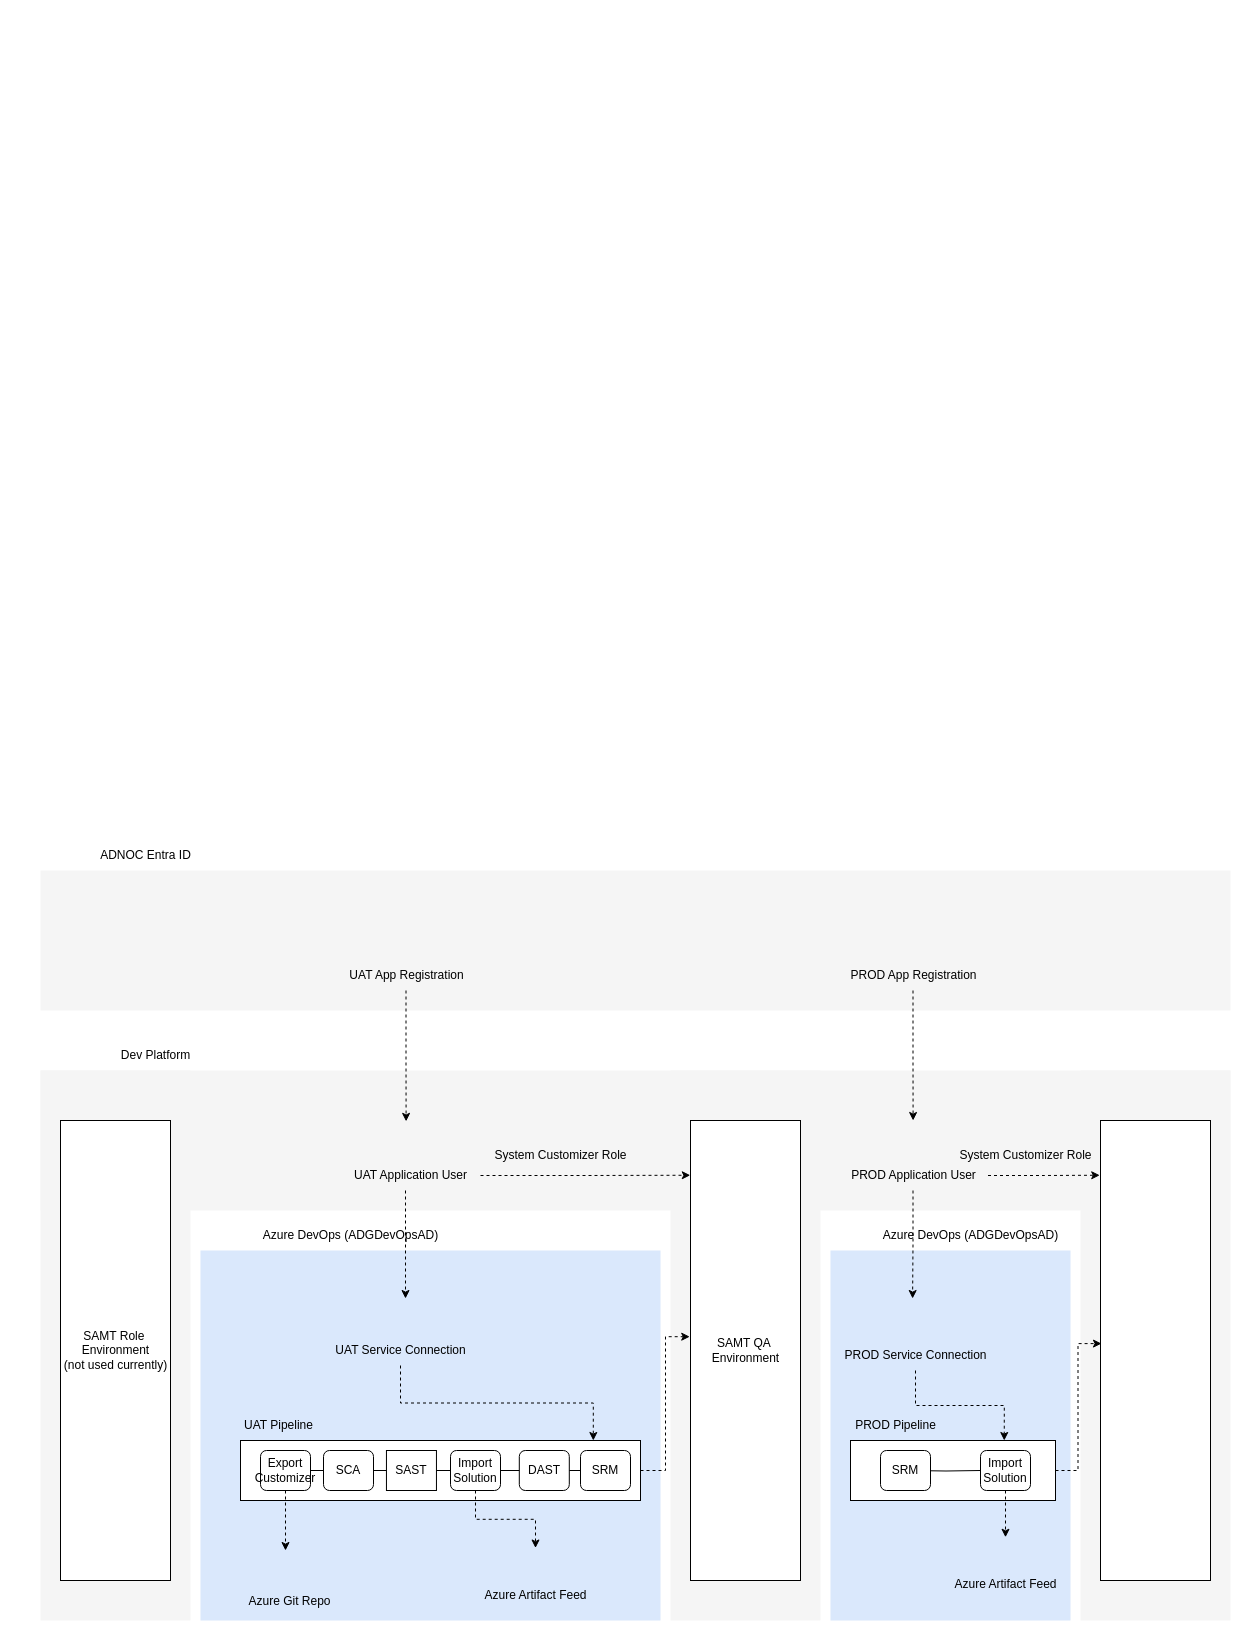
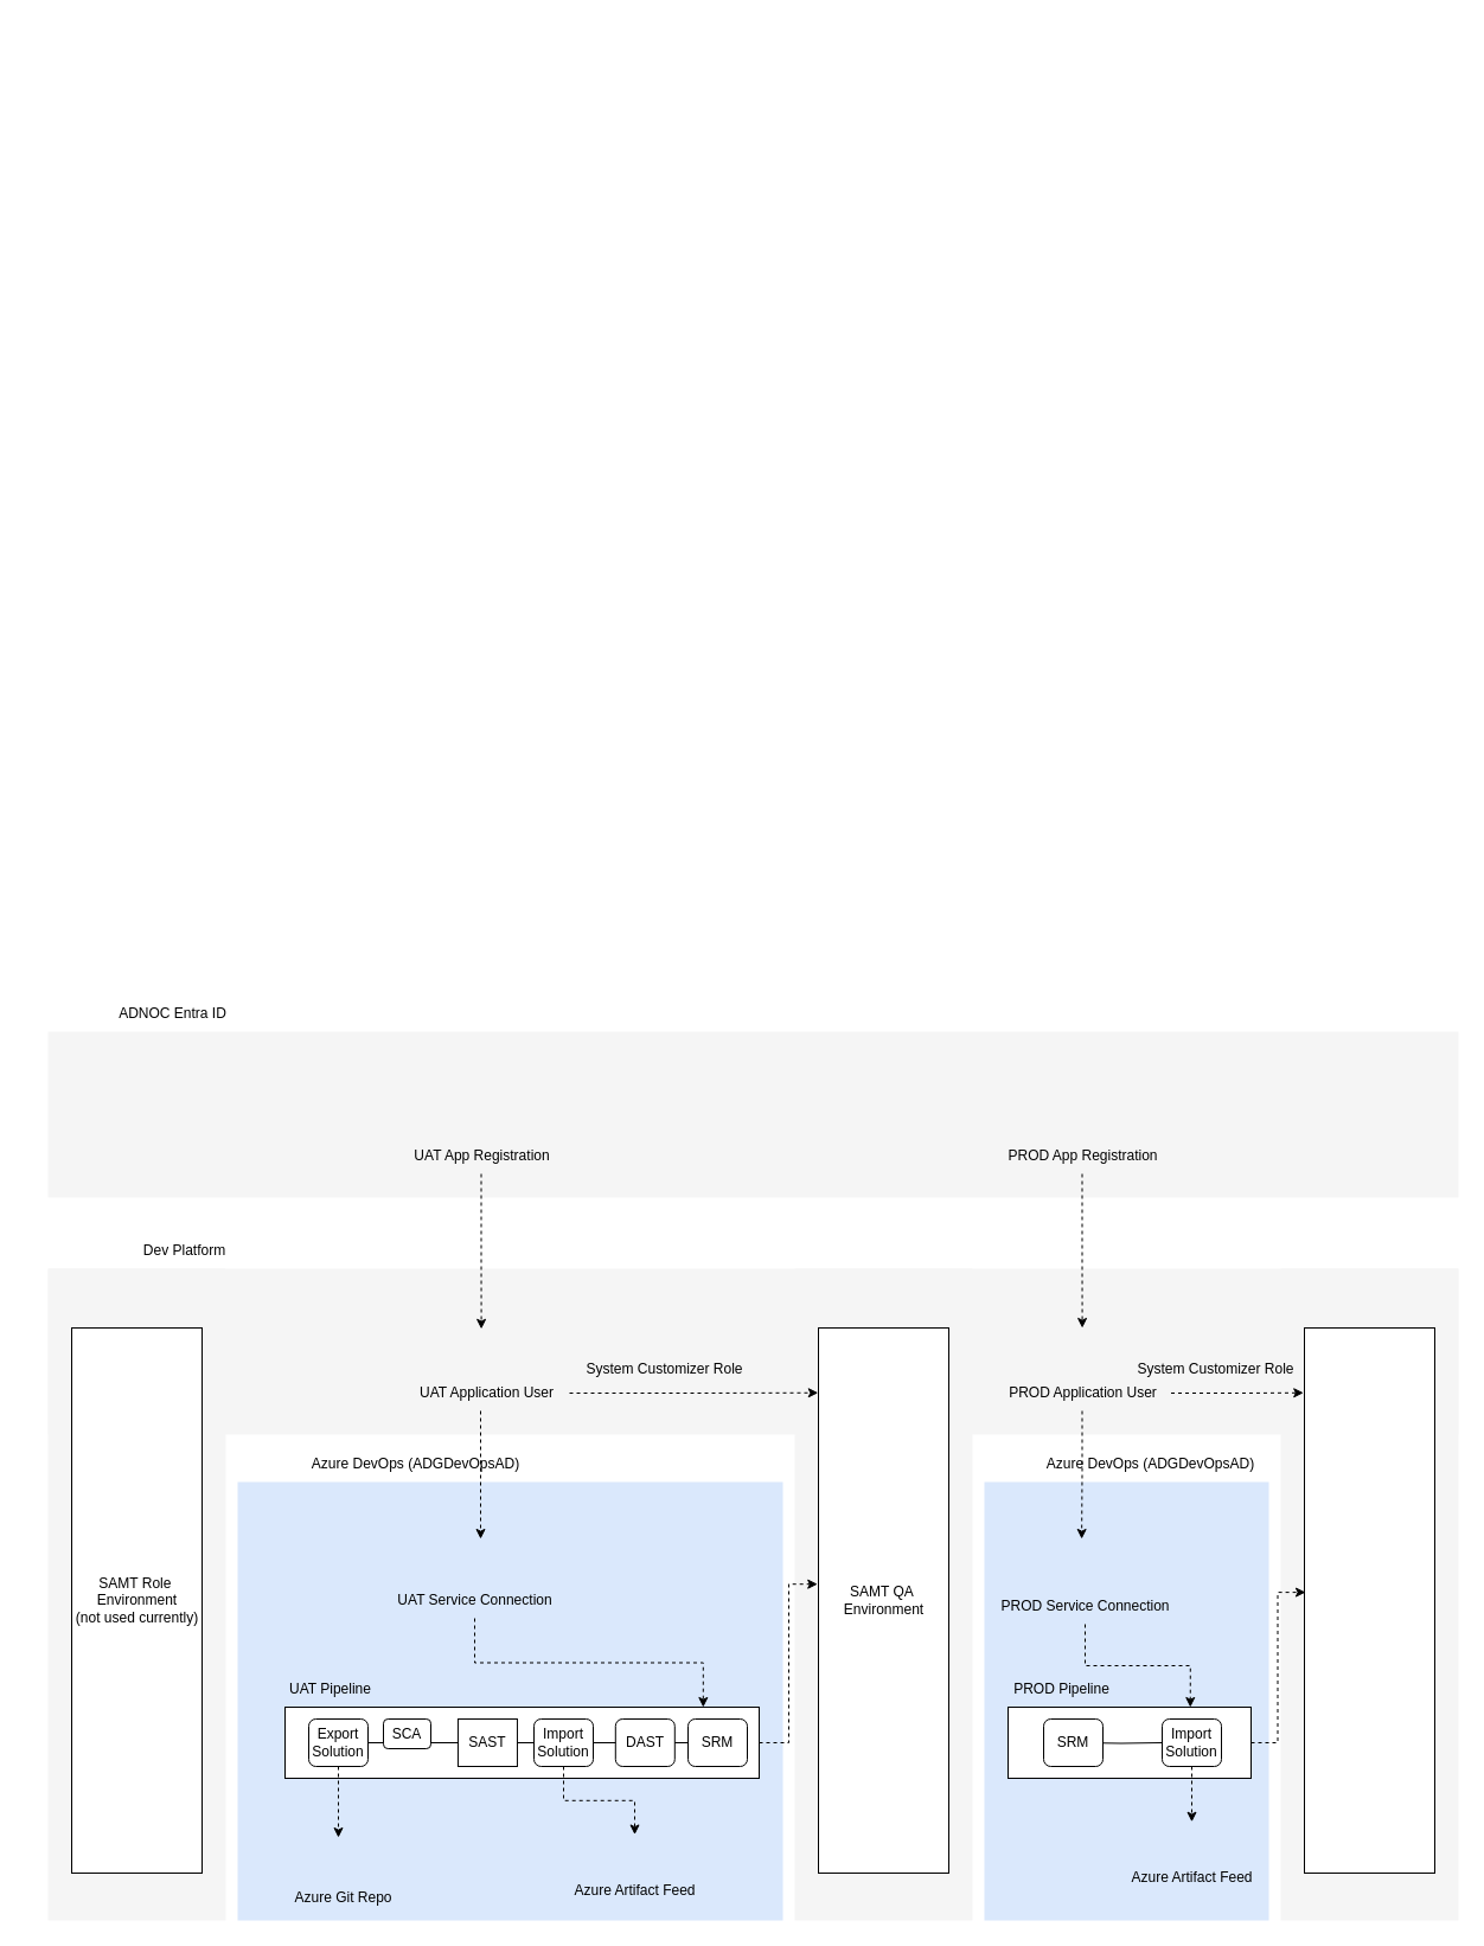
  <mxCell id="0" />
  <mxCell id="1" parent="0" />
  <mxCell id="2" value="" style="shape=image;verticalLabelPosition=bottom;labelBackgroundColor=default;verticalAlign=top;aspect=fixed;imageAspect=0;image=https://miro.medium.com/v2/resize:fit:2000/1*0HbEFIQikFJHxJ6rEJwa5Q.png;" vertex="1" parent="1"><mxGeometry x="20" y="20" width="1200" height="685" as="geometry" /></mxCell>
  <mxCell id="3" value="" style="rounded=0;whiteSpace=wrap;html=1;fillColor=#f5f5f5;fontColor=#333333;strokeColor=none;" vertex="1" parent="1"><mxGeometry x="40" y="870" width="1190" height="140" as="geometry" /></mxCell>
  <mxCell id="4" value="" style="shape=image;verticalLabelPosition=bottom;labelBackgroundColor=default;verticalAlign=top;aspect=fixed;imageAspect=0;image=https://upload.wikimedia.org/wikipedia/commons/thumb/8/8c/Microsoft_Entra_ID_color_icon.svg/1200px-Microsoft_Entra_ID_color_icon.svg.png;" vertex="1" parent="1"><mxGeometry x="60" y="850" width="40" height="40" as="geometry" /></mxCell>
  <mxCell id="5" value="ADNOC Entra ID" style="text;html=1;align=center;verticalAlign=middle;resizable=0;points=[];autosize=1;strokeColor=none;fillColor=none;" vertex="1" parent="1"><mxGeometry x="90" y="840" width="110" height="30" as="geometry" /></mxCell>
  <mxCell id="6" value="" style="shape=image;verticalLabelPosition=bottom;verticalAlign=top;imageAspect=0;image=https://encrypted-tbn0.gstatic.com/images?q=tbn:ANd9GcQ5NBB-wAejjdB5ZR6SHPuw1Ma1UUbCgcB20g&amp;s;" vertex="1" parent="1"><mxGeometry x="373" y="890" width="65" height="55" as="geometry" /></mxCell>
  <mxCell id="7" value="" style="shape=image;verticalLabelPosition=bottom;verticalAlign=top;imageAspect=0;image=https://encrypted-tbn0.gstatic.com/images?q=tbn:ANd9GcQ5NBB-wAejjdB5ZR6SHPuw1Ma1UUbCgcB20g&amp;s;" vertex="1" parent="1"><mxGeometry x="880" y="890" width="65" height="55" as="geometry" /></mxCell>
  <mxCell id="8" value="UAT App Registration" style="text;html=1;align=center;verticalAlign=middle;resizable=0;points=[];autosize=1;strokeColor=none;fillColor=none;" vertex="1" parent="1"><mxGeometry x="335.5" y="960" width="140" height="30" as="geometry" /></mxCell>
  <mxCell id="9" value="PROD App Registration" style="text;html=1;align=center;verticalAlign=middle;resizable=0;points=[];autosize=1;strokeColor=none;fillColor=none;" vertex="1" parent="1"><mxGeometry x="837.5" y="960" width="150" height="30" as="geometry" /></mxCell>
  <mxCell id="10" value="" style="rounded=0;whiteSpace=wrap;html=1;fillColor=#f5f5f5;fontColor=#333333;strokeColor=none;" vertex="1" parent="1"><mxGeometry x="40" y="1070" width="1190" height="140" as="geometry" /></mxCell>
  <mxCell id="11" value="" style="rounded=0;whiteSpace=wrap;html=1;fillColor=#f5f5f5;fontColor=#333333;strokeColor=none;" vertex="1" parent="1"><mxGeometry x="40" y="1070" width="150" height="550" as="geometry" /></mxCell>
  <mxCell id="12" value="" style="rounded=0;whiteSpace=wrap;html=1;fillColor=#f5f5f5;fontColor=#333333;strokeColor=none;" vertex="1" parent="1"><mxGeometry x="670" y="1070" width="150" height="550" as="geometry" /></mxCell>
  <mxCell id="13" value="" style="rounded=0;whiteSpace=wrap;html=1;fillColor=#f5f5f5;fontColor=#333333;strokeColor=none;" vertex="1" parent="1"><mxGeometry x="1080" y="1070" width="150" height="550" as="geometry" /></mxCell>
  <mxCell id="14" value="" style="rounded=0;whiteSpace=wrap;html=1;fillColor=#dae8fc;strokeColor=none;" vertex="1" parent="1"><mxGeometry x="200" y="1250" width="460" height="370" as="geometry" /></mxCell>
  <mxCell id="15" value="" style="rounded=0;whiteSpace=wrap;html=1;fillColor=#dae8fc;strokeColor=none;" vertex="1" parent="1"><mxGeometry x="830" y="1250" width="240" height="370" as="geometry" /></mxCell>
  <mxCell id="16" value="" style="shape=image;verticalLabelPosition=bottom;verticalAlign=top;imageAspect=0;image=https://encrypted-tbn0.gstatic.com/images?q=tbn:ANd9GcSsRvpWXsSxfzEMwDkS5pWxn-mvL3S2PMxv0A&amp;s;" vertex="1" parent="1"><mxGeometry x="50" y="1040" width="50" height="49.5" as="geometry" /></mxCell>
  <mxCell id="17" value="Dev Platform" style="text;html=1;align=center;verticalAlign=middle;resizable=0;points=[];autosize=1;strokeColor=none;fillColor=none;" vertex="1" parent="1"><mxGeometry x="100" y="1040" width="110" height="30" as="geometry" /></mxCell>
  <mxCell id="18" value="" style="rounded=0;whiteSpace=wrap;html=1;" vertex="1" parent="1"><mxGeometry x="60" y="1120" width="110" height="460" as="geometry" /></mxCell>
  <mxCell id="19" value="" style="rounded=0;whiteSpace=wrap;html=1;" vertex="1" parent="1"><mxGeometry x="690" y="1120" width="110" height="460" as="geometry" /></mxCell>
  <mxCell id="20" value="" style="rounded=0;whiteSpace=wrap;html=1;" vertex="1" parent="1"><mxGeometry x="1100" y="1120" width="110" height="460" as="geometry" /></mxCell>
  <mxCell id="21" value="" style="shape=image;verticalLabelPosition=bottom;labelBackgroundColor=default;verticalAlign=top;aspect=fixed;imageAspect=0;image=https://www.northware.mx/wp-content/uploads/2022/09/northware-microsoft-power-apps-logo.png;" vertex="1" parent="1"><mxGeometry x="80" y="1250" width="70" height="70" as="geometry" /></mxCell>
  <mxCell id="22" value="" style="shape=image;verticalLabelPosition=bottom;labelBackgroundColor=default;verticalAlign=top;aspect=fixed;imageAspect=0;image=https://www.northware.mx/wp-content/uploads/2022/09/northware-microsoft-power-apps-logo.png;" vertex="1" parent="1"><mxGeometry x="710" y="1250" width="70" height="70" as="geometry" /></mxCell>
  <mxCell id="23" value="" style="shape=image;verticalLabelPosition=bottom;labelBackgroundColor=default;verticalAlign=top;aspect=fixed;imageAspect=0;image=https://www.northware.mx/wp-content/uploads/2022/09/northware-microsoft-power-apps-logo.png;" vertex="1" parent="1"><mxGeometry x="1120" y="1250" width="70" height="70" as="geometry" /></mxCell>
  <mxCell id="24" value="SAMT Role&amp;nbsp;&lt;div&gt;Environment&lt;/div&gt;&lt;div&gt;(not used currently)&lt;/div&gt;" style="text;html=1;align=center;verticalAlign=middle;resizable=0;points=[];autosize=1;strokeColor=none;fillColor=none;" vertex="1" parent="1"><mxGeometry x="50" y="1320" width="130" height="60" as="geometry" /></mxCell>
  <mxCell id="25" value="SAMT QA&amp;nbsp;&lt;div&gt;Environment&lt;/div&gt;" style="text;html=1;align=center;verticalAlign=middle;resizable=0;points=[];autosize=1;strokeColor=none;fillColor=none;" vertex="1" parent="1"><mxGeometry x="700" y="1330" width="90" height="40" as="geometry" /></mxCell>
  <mxCell id="26" value="" style="shape=image;verticalLabelPosition=bottom;labelBackgroundColor=default;verticalAlign=top;aspect=fixed;imageAspect=0;image=https://static-00.iconduck.com/assets.00/azure-devops-color-icon-2048x2048-140zbjrd.png;" vertex="1" parent="1"><mxGeometry x="210" y="1235" width="30" height="30" as="geometry" /></mxCell>
  <mxCell id="27" value="" style="shape=image;verticalLabelPosition=bottom;labelBackgroundColor=default;verticalAlign=top;aspect=fixed;imageAspect=0;image=https://static-00.iconduck.com/assets.00/azure-devops-color-icon-2048x2048-140zbjrd.png;" vertex="1" parent="1"><mxGeometry x="840" y="1235" width="30" height="30" as="geometry" /></mxCell>
  <mxCell id="28" value="" style="shape=image;verticalLabelPosition=bottom;labelBackgroundColor=default;verticalAlign=top;aspect=fixed;imageAspect=0;image=https://static-00.iconduck.com/assets.00/user-icon-2046x2048-9pwm22pp.png;" vertex="1" parent="1"><mxGeometry x="385.95" y="1120.88" width="39.09" height="39.12" as="geometry" /></mxCell>
  <mxCell id="29" value="" style="shape=image;verticalLabelPosition=bottom;labelBackgroundColor=default;verticalAlign=top;aspect=fixed;imageAspect=0;image=https://static-00.iconduck.com/assets.00/user-icon-2046x2048-9pwm22pp.png;" vertex="1" parent="1"><mxGeometry x="892.96" y="1120" width="39.09" height="39.12" as="geometry" /></mxCell>
  <mxCell id="30" value="" style="shape=image;verticalLabelPosition=bottom;verticalAlign=top;imageAspect=0;image=https://i0.wp.com/azuredays.com/wp-content/uploads/2020/07/git-icon-1788c.png?fit=383%2C383&amp;ssl=1&amp;w=640;" vertex="1" parent="1"><mxGeometry x="265" y="1550" width="40" height="36" as="geometry" /></mxCell>
  <mxCell id="31" value="Azure Git Repo" style="text;html=1;align=center;verticalAlign=middle;resizable=0;points=[];autosize=1;strokeColor=none;fillColor=none;" vertex="1" parent="1"><mxGeometry x="234" y="1586" width="110" height="30" as="geometry" /></mxCell>
  <mxCell id="32" value="" style="rounded=0;whiteSpace=wrap;html=1;" vertex="1" parent="1"><mxGeometry x="240" y="1440" width="400" height="60" as="geometry" /></mxCell>
  <mxCell id="33" style="edgeStyle=orthogonalEdgeStyle;rounded=0;orthogonalLoop=1;jettySize=auto;html=1;exitX=1;exitY=0.5;exitDx=0;exitDy=0;entryX=0;entryY=0.5;entryDx=0;entryDy=0;endArrow=none;endFill=0;" edge="1" parent="1" source="35" target="38"><mxGeometry relative="1" as="geometry" /></mxCell>
  <mxCell id="34" style="edgeStyle=orthogonalEdgeStyle;rounded=0;orthogonalLoop=1;jettySize=auto;html=1;exitX=0.5;exitY=1;exitDx=0;exitDy=0;entryX=0.5;entryY=0;entryDx=0;entryDy=0;dashed=1;" edge="1" parent="1" source="35" target="30"><mxGeometry relative="1" as="geometry" /></mxCell>
- <mxCell id="35" value="Export&lt;div&gt;Customizer&lt;/div&gt;" style="rounded=1;whiteSpace=wrap;html=1;" vertex="1" parent="1"><mxGeometry x="260" y="1450" width="50" height="40" as="geometry" /></mxCell>
- <mxCell id="36" value="SCA" style="rounded=1;whiteSpace=wrap;html=1;" vertex="1" parent="1"><mxGeometry x="323" y="1450" width="50" height="40" as="geometry" /></mxCell>
+ <mxCell id="35" value="Export&lt;div&gt;Solution&lt;/div&gt;" style="rounded=1;whiteSpace=wrap;html=1;" vertex="1" parent="1"><mxGeometry x="260" y="1450" width="50" height="40" as="geometry" /></mxCell>
+ <mxCell id="36" value="SCA" style="rounded=1;whiteSpace=wrap;html=1;" vertex="1" parent="1"><mxGeometry x="323" y="1450" width="40" height="25" as="geometry" /></mxCell>
  <mxCell id="37" value="SAST" style="whiteSpace=wrap;html=1;rounded=0;" vertex="1" parent="1"><mxGeometry x="385.95" y="1450" width="50" height="40" as="geometry" /></mxCell>
  <mxCell id="38" value="SRM" style="rounded=1;whiteSpace=wrap;html=1;" vertex="1" parent="1"><mxGeometry x="580" y="1450" width="50" height="40" as="geometry" /></mxCell>
  <mxCell id="39" style="edgeStyle=orthogonalEdgeStyle;rounded=0;orthogonalLoop=1;jettySize=auto;html=1;exitX=0.5;exitY=1;exitDx=0;exitDy=0;entryX=0.5;entryY=0;entryDx=0;entryDy=0;dashed=1;" edge="1" parent="1" source="40" target="48"><mxGeometry relative="1" as="geometry" /></mxCell>
  <mxCell id="40" value="Import&lt;div&gt;Solution&lt;/div&gt;" style="rounded=1;whiteSpace=wrap;html=1;" vertex="1" parent="1"><mxGeometry x="450" y="1450" width="50" height="40" as="geometry" /></mxCell>
  <mxCell id="41" style="edgeStyle=orthogonalEdgeStyle;rounded=0;orthogonalLoop=1;jettySize=auto;html=1;exitX=1;exitY=0.5;exitDx=0;exitDy=0;entryX=-0.007;entryY=0.47;entryDx=0;entryDy=0;entryPerimeter=0;dashed=1;" edge="1" parent="1" source="32" target="19"><mxGeometry relative="1" as="geometry" /></mxCell>
  <mxCell id="42" style="edgeStyle=orthogonalEdgeStyle;rounded=0;orthogonalLoop=1;jettySize=auto;html=1;exitX=1;exitY=0.5;exitDx=0;exitDy=0;entryX=0.009;entryY=0.485;entryDx=0;entryDy=0;entryPerimeter=0;dashed=1;" edge="1" parent="1" source="43" target="20"><mxGeometry relative="1" as="geometry" /></mxCell>
  <mxCell id="43" value="" style="rounded=0;whiteSpace=wrap;html=1;" vertex="1" parent="1"><mxGeometry x="850" y="1440" width="205" height="60" as="geometry" /></mxCell>
  <mxCell id="44" style="edgeStyle=orthogonalEdgeStyle;rounded=0;orthogonalLoop=1;jettySize=auto;html=1;exitX=0.5;exitY=1;exitDx=0;exitDy=0;entryX=0.5;entryY=0;entryDx=0;entryDy=0;dashed=1;" edge="1" parent="1" source="45" target="50"><mxGeometry relative="1" as="geometry" /></mxCell>
  <mxCell id="45" value="Import&lt;div&gt;Solution&lt;/div&gt;" style="rounded=1;whiteSpace=wrap;html=1;" vertex="1" parent="1"><mxGeometry x="980" y="1450" width="50" height="40" as="geometry" /></mxCell>
  <mxCell id="46" style="edgeStyle=orthogonalEdgeStyle;rounded=0;orthogonalLoop=1;jettySize=auto;html=1;exitX=1;exitY=0.5;exitDx=0;exitDy=0;entryX=0;entryY=0.5;entryDx=0;entryDy=0;endArrow=none;endFill=0;" edge="1" parent="1" target="45"><mxGeometry relative="1" as="geometry"><mxPoint x="910" y="1470" as="sourcePoint" /></mxGeometry></mxCell>
  <mxCell id="47" value="SRM" style="rounded=1;whiteSpace=wrap;html=1;" vertex="1" parent="1"><mxGeometry x="880" y="1450" width="50" height="40" as="geometry" /></mxCell>
  <mxCell id="48" value="" style="shape=image;verticalLabelPosition=bottom;labelBackgroundColor=default;verticalAlign=top;aspect=fixed;imageAspect=0;image=https://www.timschaeps.be/images/cake-artefacts/thumbnail.png;" vertex="1" parent="1"><mxGeometry x="518.8" y="1547.5" width="32.4" height="32.5" as="geometry" /></mxCell>
  <mxCell id="49" value="Azure Artifact Feed" style="text;html=1;align=center;verticalAlign=middle;resizable=0;points=[];autosize=1;strokeColor=none;fillColor=none;" vertex="1" parent="1"><mxGeometry x="470" y="1580" width="130" height="30" as="geometry" /></mxCell>
  <mxCell id="50" value="" style="shape=image;verticalLabelPosition=bottom;labelBackgroundColor=default;verticalAlign=top;aspect=fixed;imageAspect=0;image=https://www.timschaeps.be/images/cake-artefacts/thumbnail.png;" vertex="1" parent="1"><mxGeometry x="988.8" y="1536.75" width="32.4" height="32.5" as="geometry" /></mxCell>
  <mxCell id="51" value="Azure Artifact Feed" style="text;html=1;align=center;verticalAlign=middle;resizable=0;points=[];autosize=1;strokeColor=none;fillColor=none;" vertex="1" parent="1"><mxGeometry x="940" y="1569.25" width="130" height="30" as="geometry" /></mxCell>
  <mxCell id="52" style="edgeStyle=orthogonalEdgeStyle;rounded=0;orthogonalLoop=1;jettySize=auto;html=1;entryX=0.5;entryY=0;entryDx=0;entryDy=0;dashed=1;" edge="1" parent="1"><mxGeometry relative="1" as="geometry"><mxPoint x="405" y="1190" as="sourcePoint" /><mxPoint x="405" y="1298" as="targetPoint" /></mxGeometry></mxCell>
  <mxCell id="53" value="UAT Application User" style="text;html=1;align=center;verticalAlign=middle;resizable=0;points=[];autosize=1;strokeColor=none;fillColor=none;" vertex="1" parent="1"><mxGeometry x="340" y="1160" width="140" height="30" as="geometry" /></mxCell>
  <mxCell id="54" style="edgeStyle=orthogonalEdgeStyle;rounded=0;orthogonalLoop=1;jettySize=auto;html=1;dashed=1;" edge="1" parent="1" source="55" target="61"><mxGeometry relative="1" as="geometry" /></mxCell>
  <mxCell id="55" value="PROD Application User" style="text;html=1;align=center;verticalAlign=middle;resizable=0;points=[];autosize=1;strokeColor=none;fillColor=none;" vertex="1" parent="1"><mxGeometry x="837.5" y="1160" width="150" height="30" as="geometry" /></mxCell>
  <mxCell id="56" value="" style="edgeStyle=orthogonalEdgeStyle;rounded=0;orthogonalLoop=1;jettySize=auto;html=1;dashed=1;" edge="1" parent="1" source="8" target="28"><mxGeometry relative="1" as="geometry" /></mxCell>
  <mxCell id="57" value="" style="edgeStyle=orthogonalEdgeStyle;rounded=0;orthogonalLoop=1;jettySize=auto;html=1;dashed=1;" edge="1" parent="1" source="9" target="29"><mxGeometry relative="1" as="geometry" /></mxCell>
  <mxCell id="58" style="edgeStyle=orthogonalEdgeStyle;rounded=0;orthogonalLoop=1;jettySize=auto;html=1;entryX=-0.002;entryY=0.119;entryDx=0;entryDy=0;entryPerimeter=0;dashed=1;" edge="1" parent="1" source="53" target="19"><mxGeometry relative="1" as="geometry" /></mxCell>
  <mxCell id="59" style="edgeStyle=orthogonalEdgeStyle;rounded=0;orthogonalLoop=1;jettySize=auto;html=1;entryX=-0.007;entryY=0.119;entryDx=0;entryDy=0;entryPerimeter=0;dashed=1;" edge="1" parent="1" source="55" target="20"><mxGeometry relative="1" as="geometry" /></mxCell>
  <mxCell id="60" value="" style="shape=image;verticalLabelPosition=bottom;labelBackgroundColor=default;verticalAlign=top;aspect=fixed;imageAspect=0;image=https://cdn-icons-png.flaticon.com/512/252/252035.png;" vertex="1" parent="1"><mxGeometry x="389" y="1298" width="42" height="42" as="geometry" /></mxCell>
  <mxCell id="61" value="" style="shape=image;verticalLabelPosition=bottom;labelBackgroundColor=default;verticalAlign=top;aspect=fixed;imageAspect=0;image=https://cdn-icons-png.flaticon.com/512/252/252035.png;" vertex="1" parent="1"><mxGeometry x="891.05" y="1298" width="42" height="42" as="geometry" /></mxCell>
  <mxCell id="62" value="UAT Service Connection" style="text;html=1;align=center;verticalAlign=middle;resizable=0;points=[];autosize=1;strokeColor=none;fillColor=none;" vertex="1" parent="1"><mxGeometry x="325" y="1335" width="150" height="30" as="geometry" /></mxCell>
  <mxCell id="63" style="edgeStyle=orthogonalEdgeStyle;rounded=0;orthogonalLoop=1;jettySize=auto;html=1;entryX=0.75;entryY=0;entryDx=0;entryDy=0;dashed=1;" edge="1" parent="1" source="64" target="43"><mxGeometry relative="1" as="geometry" /></mxCell>
  <mxCell id="64" value="PROD Service Connection" style="text;html=1;align=center;verticalAlign=middle;resizable=0;points=[];autosize=1;strokeColor=none;fillColor=none;" vertex="1" parent="1"><mxGeometry x="830" y="1340" width="170" height="30" as="geometry" /></mxCell>
  <mxCell id="65" value="Azure DevOps (ADGDevOpsAD)" style="text;html=1;align=center;verticalAlign=middle;resizable=0;points=[];autosize=1;strokeColor=none;fillColor=none;" vertex="1" parent="1"><mxGeometry x="250" y="1220" width="200" height="30" as="geometry" /></mxCell>
  <mxCell id="66" value="Azure DevOps (ADGDevOpsAD)" style="text;html=1;align=center;verticalAlign=middle;resizable=0;points=[];autosize=1;strokeColor=none;fillColor=none;" vertex="1" parent="1"><mxGeometry x="870" y="1220" width="200" height="30" as="geometry" /></mxCell>
  <mxCell id="67" value="System Customizer Role" style="text;html=1;align=center;verticalAlign=middle;resizable=0;points=[];autosize=1;strokeColor=none;fillColor=none;" vertex="1" parent="1"><mxGeometry x="480" y="1140" width="160" height="30" as="geometry" /></mxCell>
  <mxCell id="68" value="System Customizer Role" style="text;html=1;align=center;verticalAlign=middle;resizable=0;points=[];autosize=1;strokeColor=none;fillColor=none;" vertex="1" parent="1"><mxGeometry x="945" y="1140" width="160" height="30" as="geometry" /></mxCell>
  <mxCell id="69" style="edgeStyle=orthogonalEdgeStyle;rounded=0;orthogonalLoop=1;jettySize=auto;html=1;entryX=0.882;entryY=0;entryDx=0;entryDy=0;entryPerimeter=0;dashed=1;" edge="1" parent="1" source="62" target="32"><mxGeometry relative="1" as="geometry" /></mxCell>
  <mxCell id="70" value="UAT Pipeline" style="text;html=1;align=center;verticalAlign=middle;resizable=0;points=[];autosize=1;strokeColor=none;fillColor=none;" vertex="1" parent="1"><mxGeometry x="233" y="1410" width="90" height="30" as="geometry" /></mxCell>
  <mxCell id="71" value="PROD Pipeline" style="text;html=1;align=center;verticalAlign=middle;resizable=0;points=[];autosize=1;strokeColor=none;fillColor=none;" vertex="1" parent="1"><mxGeometry x="845" y="1410" width="100" height="30" as="geometry" /></mxCell>
  <mxCell id="72" value="DAST" style="rounded=1;whiteSpace=wrap;html=1;" vertex="1" parent="1"><mxGeometry x="518.8" y="1450" width="50" height="40" as="geometry" /></mxCell>
